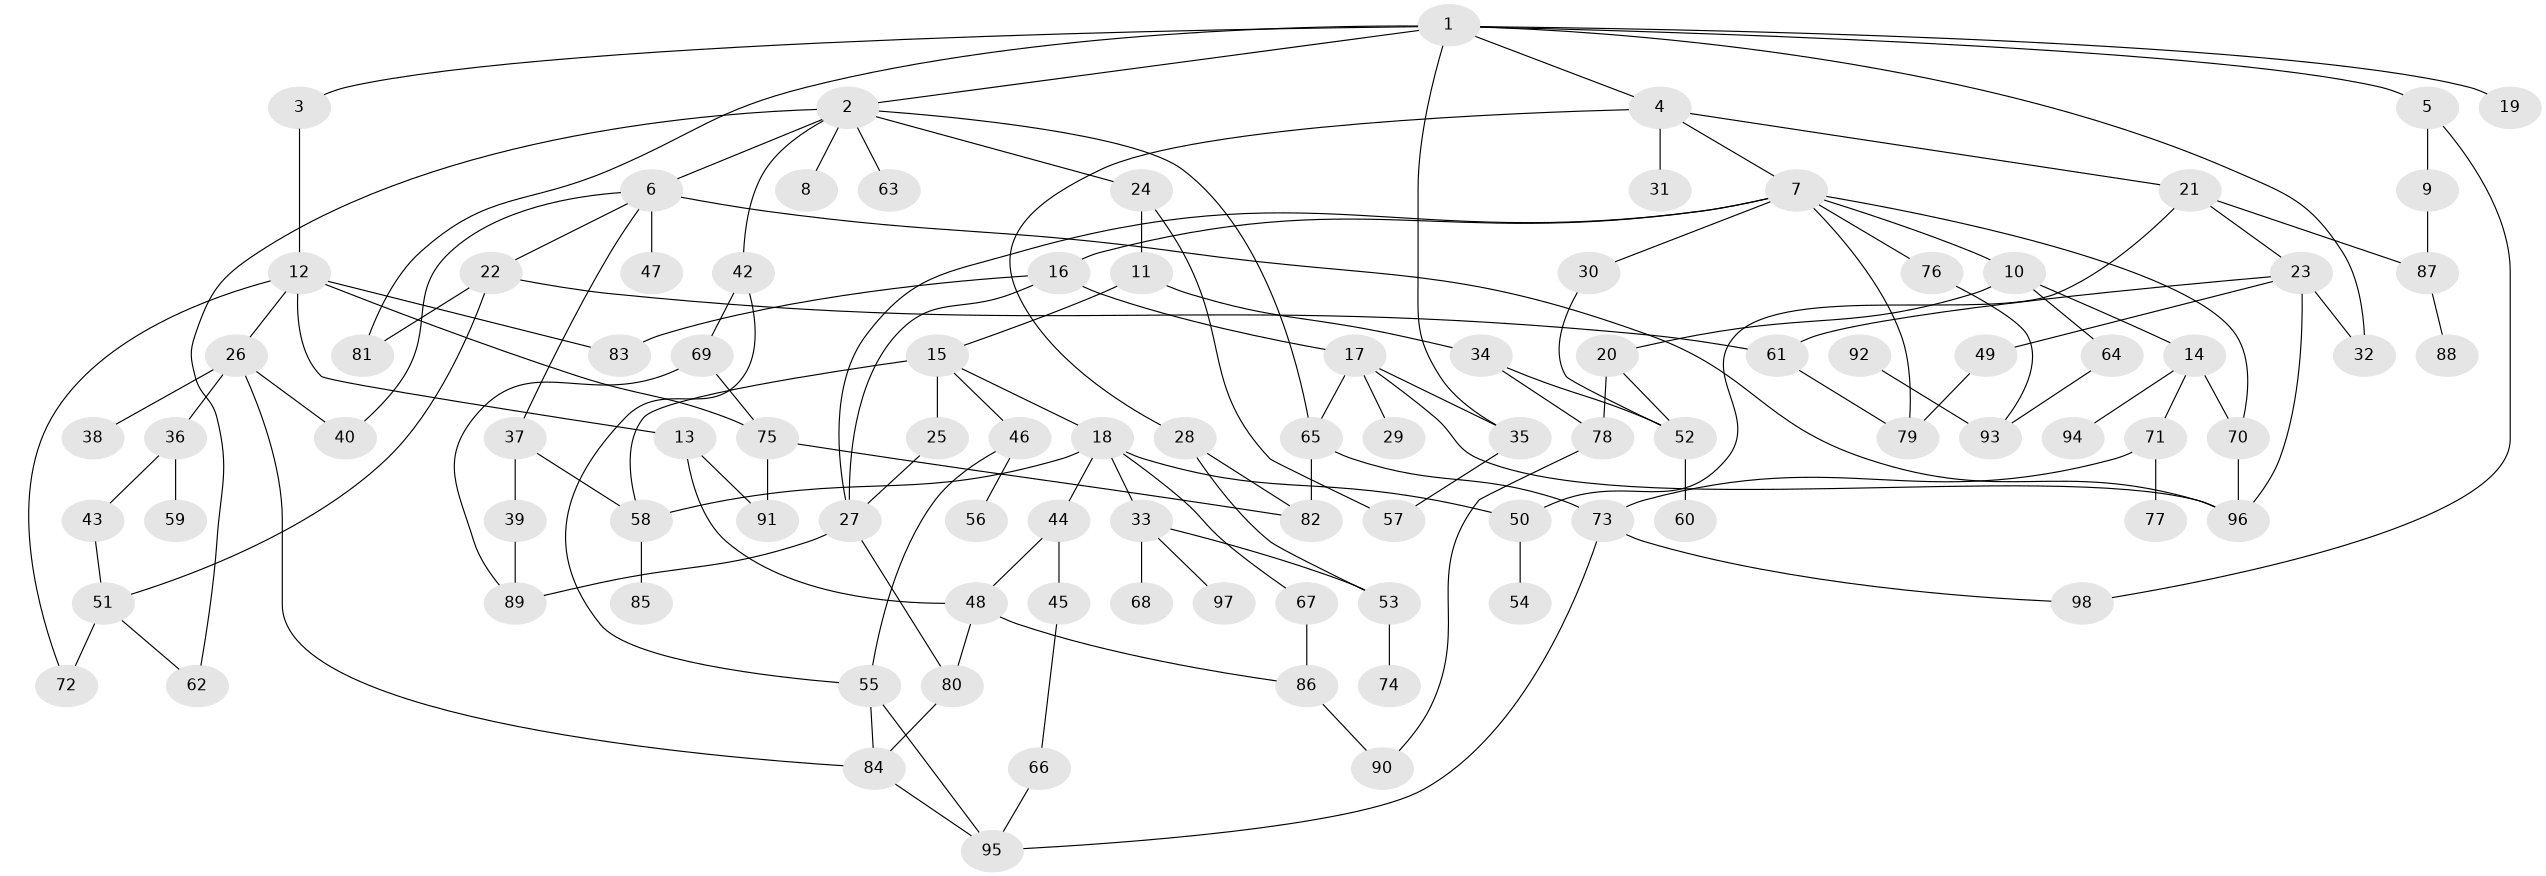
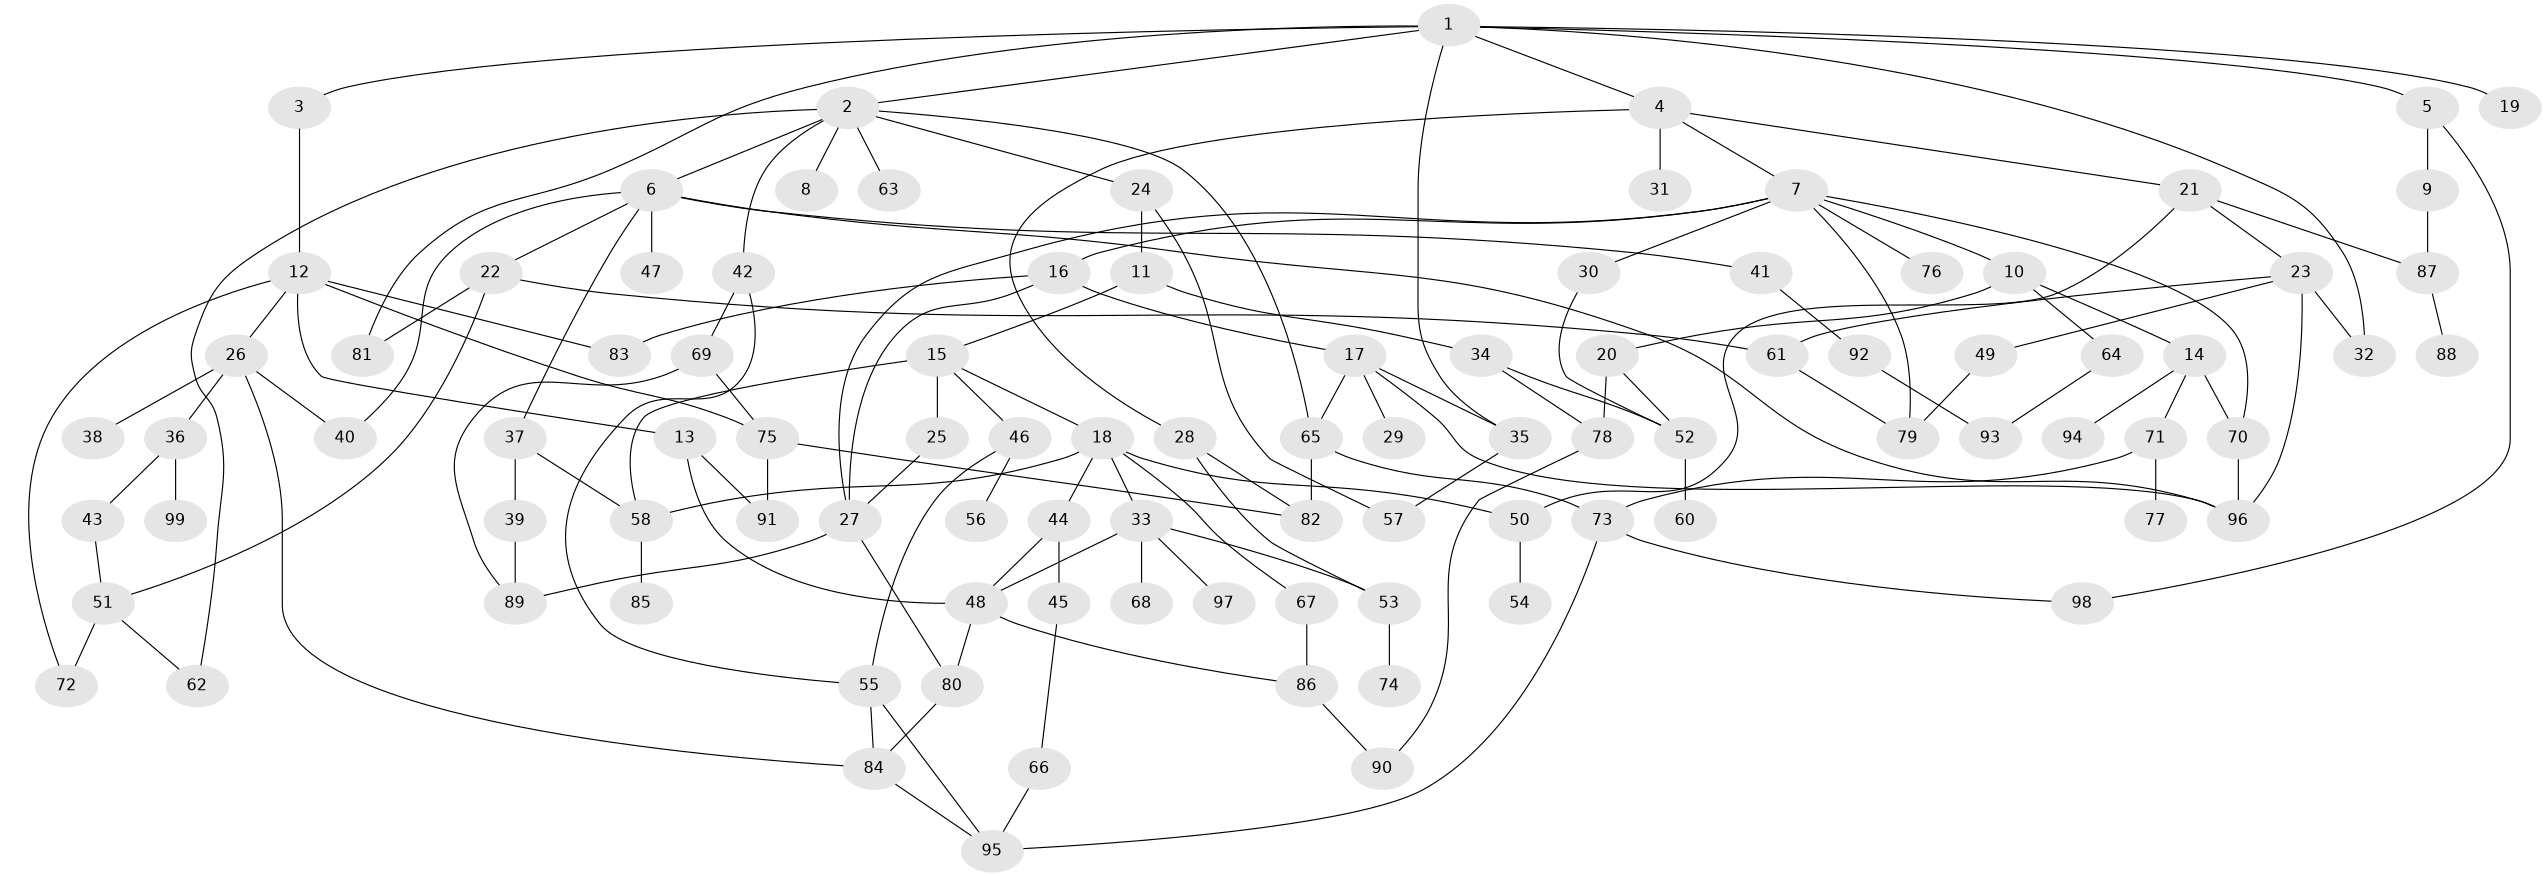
  graph {
    fontname="DejaVu Sans"
    node [color=gray90 fontname="DejaVu Sans" style=filled]
    edge [fontname="DejaVu Sans"]
    1
    2
    3
    4
    5
    19
    32
    35
    81
    6
    8
    24
    42
    62
    63
    65
    12
    7
    21
    28
    31
    9
    98
    57
    22
    37
    40
+   41
    47
    96
    11
    55
    69
    82
    73
    13
    26
    72
    75
    83
    10
    16
    27
    30
    70
    76
    79
    87
    50
    23
    53
    15
    34
    51
    61
    58
    39
    92
    14
    20
    64
    17
    80
    89
    52
    93
    88
    71
    94
    78
    18
    25
    46
    48
    91
    36
    38
    84
    86
    77
    33
    44
    67
    56
    85
    29
    68
    97
    45
    54
    60
    90
    49
    43
-   59
+   59 [label=99]
    95
    74
    66
    1 -- 2
    1 -- 3
    1 -- 4
    1 -- 5
    1 -- 19
    1 -- 32
    1 -- 35
    1 -- 81
    2 -- 6
    2 -- 8
    2 -- 24
    2 -- 42
    2 -- 62
    2 -- 63
    2 -- 65
    3 -- 12
    4 -- 7
    4 -- 21
    4 -- 28
    4 -- 31
    5 -- 9
    5 -- 98
    35 -- 57
    6 -- 22
    6 -- 37
    6 -- 40
+   6 -- 41
    6 -- 47
    6 -- 96
    24 -- 57
    24 -- 11
    42 -- 55
    42 -- 69
    65 -- 82
    65 -- 73
    12 -- 13
    12 -- 26
    12 -- 72
    12 -- 75
    12 -- 83
    7 -- 10
    7 -- 16
    7 -- 27
    7 -- 30
    7 -- 70
    7 -- 76
    7 -- 79
    21 -- 87
    21 -- 50
    21 -- 23
    28 -- 82
    28 -- 53
    9 -- 87
    22 -- 81
    22 -- 51
    22 -- 61
    37 -- 58
    37 -- 39
+   41 -- 92
    11 -- 15
    11 -- 34
    55 -- 84
    55 -- 95
    69 -- 75
    69 -- 89
    73 -- 98
    73 -- 95
    13 -- 48
    13 -- 91
    26 -- 40
    26 -- 36
    26 -- 38
    26 -- 84
    75 -- 82
    75 -- 91
    10 -- 14
    10 -- 20
    10 -- 64
    16 -- 83
    16 -- 27
    16 -- 17
    27 -- 80
    27 -- 89
    30 -- 52
    70 -- 96
-   76 -- 93
    87 -- 88
    50 -- 54
    23 -- 32
    23 -- 96
    23 -- 61
    23 -- 49
    53 -- 74
    15 -- 58
    15 -- 18
    15 -- 25
    15 -- 46
    34 -- 52
    34 -- 78
    51 -- 62
    51 -- 72
    61 -- 79
    58 -- 85
    39 -- 89
    92 -- 93
    14 -- 70
    14 -- 71
    14 -- 94
    20 -- 52
    20 -- 78
    64 -- 93
    17 -- 35
    17 -- 65
    17 -- 96
    17 -- 29
    80 -- 84
    52 -- 60
    71 -- 73
    71 -- 77
    78 -- 90
    18 -- 50
    18 -- 58
    18 -- 33
    18 -- 44
    18 -- 67
    25 -- 27
    46 -- 55
    46 -- 56
    48 -- 80
    48 -- 86
    36 -- 43
    36 -- 59
    84 -- 95
    86 -- 90
    33 -- 53
+   33 -- 48
    33 -- 68
    33 -- 97
    44 -- 48
    44 -- 45
    67 -- 86
    45 -- 66
    49 -- 79
    43 -- 51
    66 -- 95
  }
